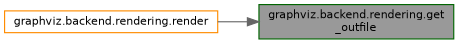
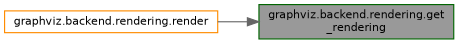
  digraph {
    rankdir=RL
    node [fontname=Helvetica fontsize=10 shape=box style=filled]
-   n1 [color=darkgreen fillcolor=grey60 fontcolor=black height=0.2 label="graphviz.backend.rendering.get\l_outfile" width=0.4]
+   n1 [color=darkgreen fillcolor=grey60 fontcolor=black height=0.2 label="graphviz.backend.rendering.get\l_rendering" width=0.4]
    n2 [color=darkorange fillcolor=white height=0.2 label="graphviz.backend.rendering.render" width=0.4]
    n1 -> n2 [color=gray40 dir=back fontname=Helvetica fontsize=10 labelfontname=Helvetica labelfontsize=10 style=solid]
  }
